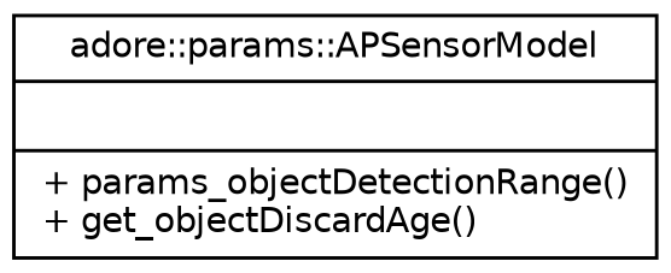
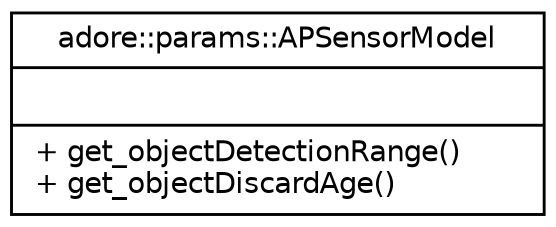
  digraph {
-   n1 [color=black fillcolor=white fontcolor=black fontname=Helvetica fontsize=10 height=0.2 label="{adore::params::APSensorModel\n||+ params_objectDetectionRange()\l+ get_objectDiscardAge()\l}" shape=record style=filled width=0.4]
+   n1 [color=black fillcolor=white fontcolor=black fontname=Helvetica fontsize=10 height=0.2 label="{adore::params::APSensorModel\n||+ get_objectDetectionRange()\l+ get_objectDiscardAge()\l}" shape=record style=filled width=0.4]
  }
